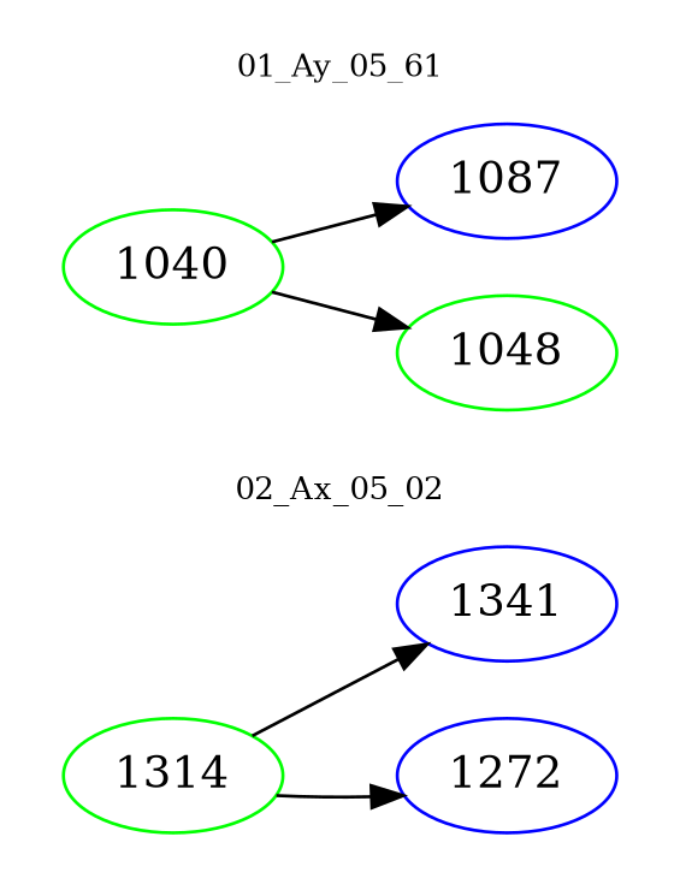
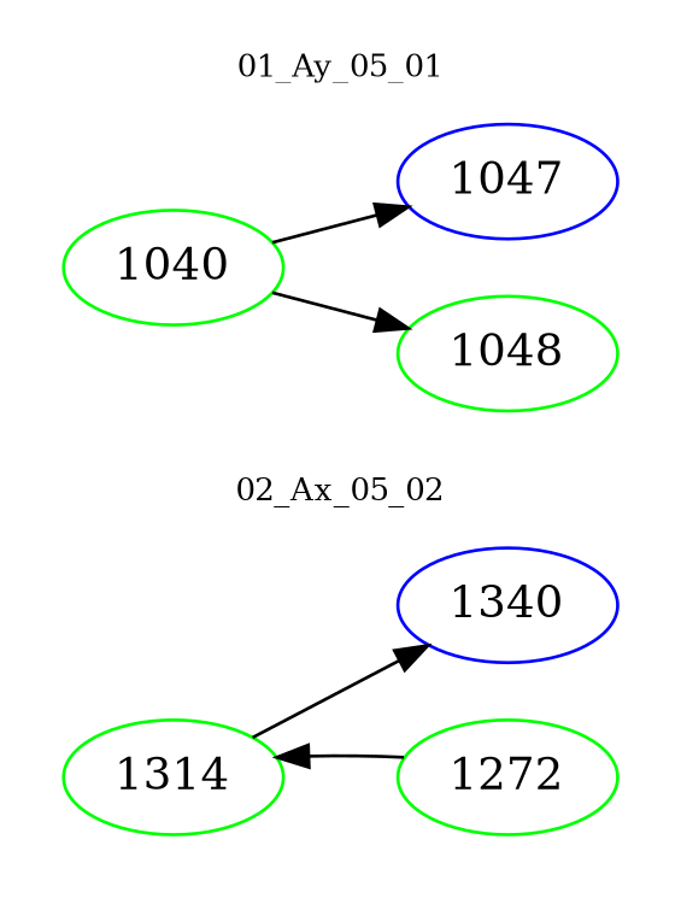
  digraph {
    rankdir=LR
    node [color=green]
    edge [color=black]
    n1 [label=1314]
-   n2 [color=blue label=1272]
-   n3 [color=blue label=1341]
+   n2 [label=1272]
+   n3 [color=blue label=1340]
    n4 [label=1040]
    n5 [label=1048]
-   n6 [color=blue label=1087]
+   n6 [color=blue label=1047]
    subgraph cluster_1 {
      color=white
      fontsize=10
      label="02_Ax_05_02"
      n1
      n2
      n3
    }
    subgraph cluster_2 {
      color=white
      fontsize=10
-     label="01_Ay_05_61"
+     label="01_Ay_05_01"
      n4
      n5
      n6
    }
-   n1 -> n2
+   n2 -> n1
    n1 -> n3
    n4 -> n5
    n4 -> n6
  }
